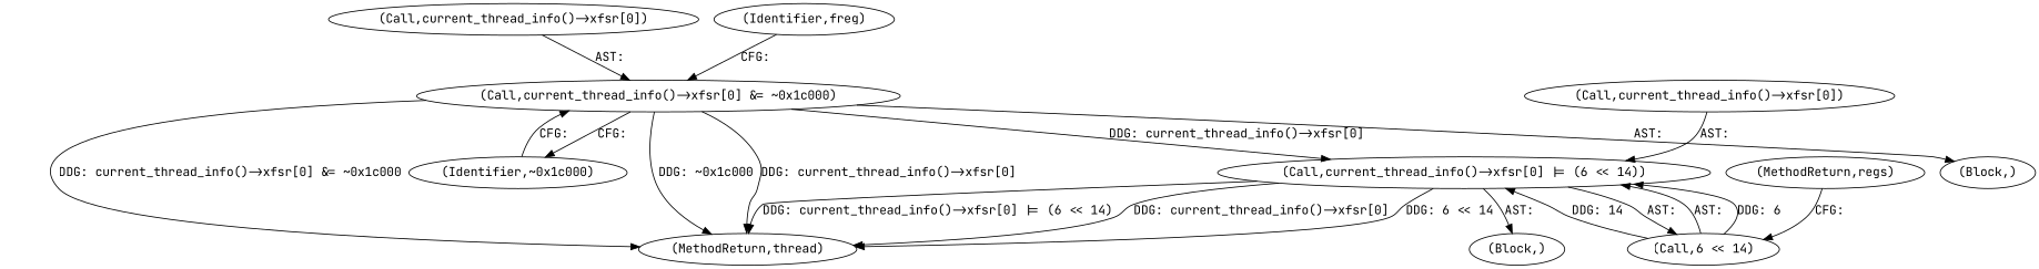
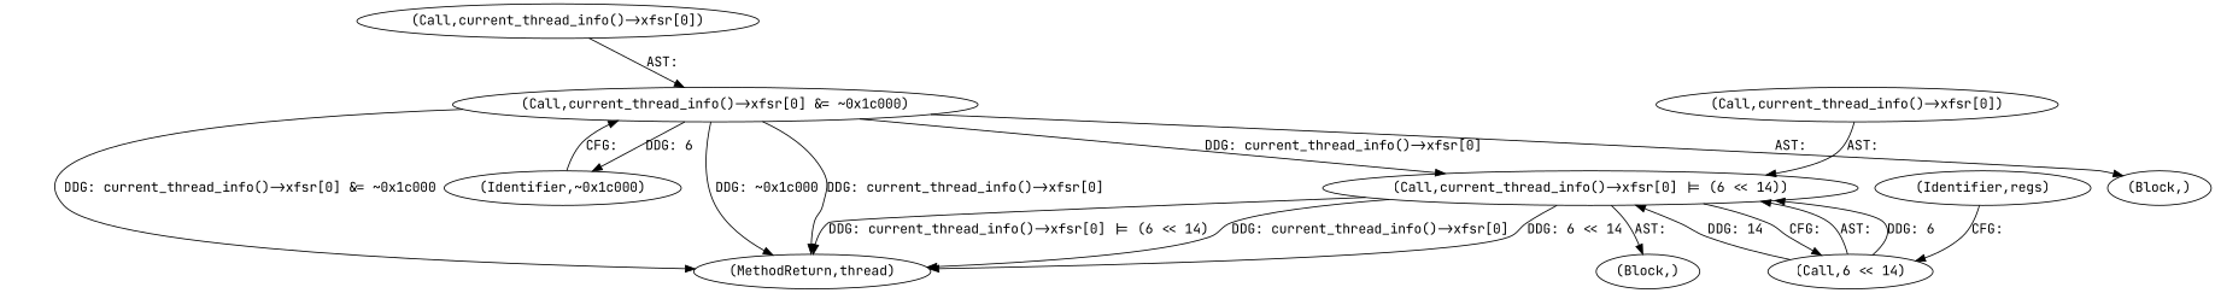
  digraph {
    fontname="JetBrains Mono"
    node [fontname="JetBrains Mono"]
    edge [fontname="JetBrains Mono"]
    n1 [label="(Call,current_thread_info()->xfsr[0] &= ~0x1c000)"]
    n2 [label="(Call,current_thread_info()->xfsr[0] |= (6 << 14))"]
    n3 [label="(Block,)"]
    n4 [label="(MethodReturn,thread)"]
    n5 [label="(Identifier,~0x1c000)"]
    n6 [label="(Block,)"]
    n7 [label="(Call,6 << 14)"]
    n8 [label="(Call,current_thread_info()->xfsr[0])"]
    n9 [label="(Call,current_thread_info()->xfsr[0])"]
-   n10 [label="(Identifier,freg)"]
-   n11 [label="(MethodReturn,regs)"]
+   n11 [label="(Identifier,regs)"]
    n1 -> n2 [label="DDG: current_thread_info()->xfsr[0]"]
    n1 -> n3 [label="AST: "]
    n1 -> n4 [label="DDG: current_thread_info()->xfsr[0]"]
    n1 -> n4 [label="DDG: current_thread_info()->xfsr[0] &= ~0x1c000"]
    n1 -> n4 [label="DDG: ~0x1c000"]
-   n1 -> n5 [label="CFG: "]
+   n1 -> n5 [label="DDG: 6"]
    n2 -> n4 [label="DDG: current_thread_info()->xfsr[0] |= (6 << 14)"]
    n2 -> n4 [label="DDG: current_thread_info()->xfsr[0]"]
    n2 -> n4 [label="DDG: 6 << 14"]
    n2 -> n6 [label="AST: "]
-   n2 -> n7 [label="AST: "]
+   n2 -> n7 [label="CFG: "]
    n5 -> n1 [label="CFG: "]
    n7 -> n2 [label="AST: "]
    n7 -> n2 [label="DDG: 6"]
    n7 -> n2 [label="DDG: 14"]
    n8 -> n1 [label="AST: "]
    n9 -> n2 [label="AST: "]
-   n10 -> n1 [label="CFG: "]
    n11 -> n7 [label="CFG: "]
  }
